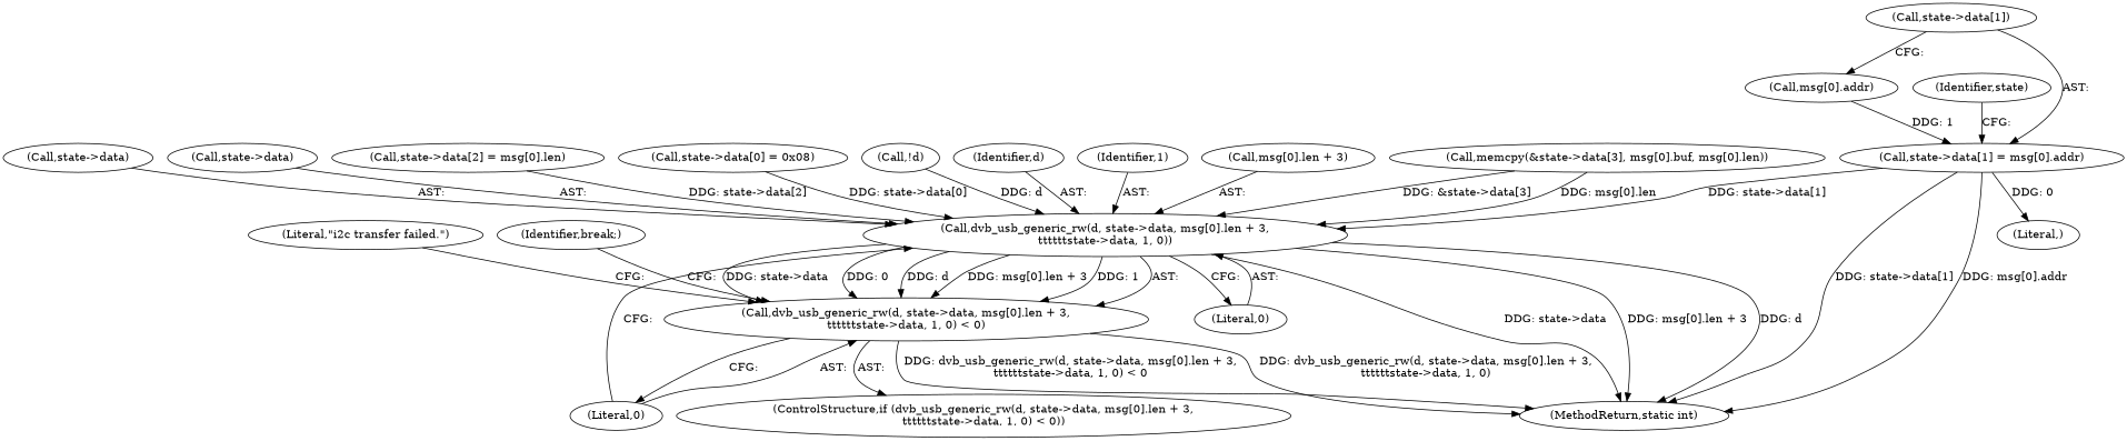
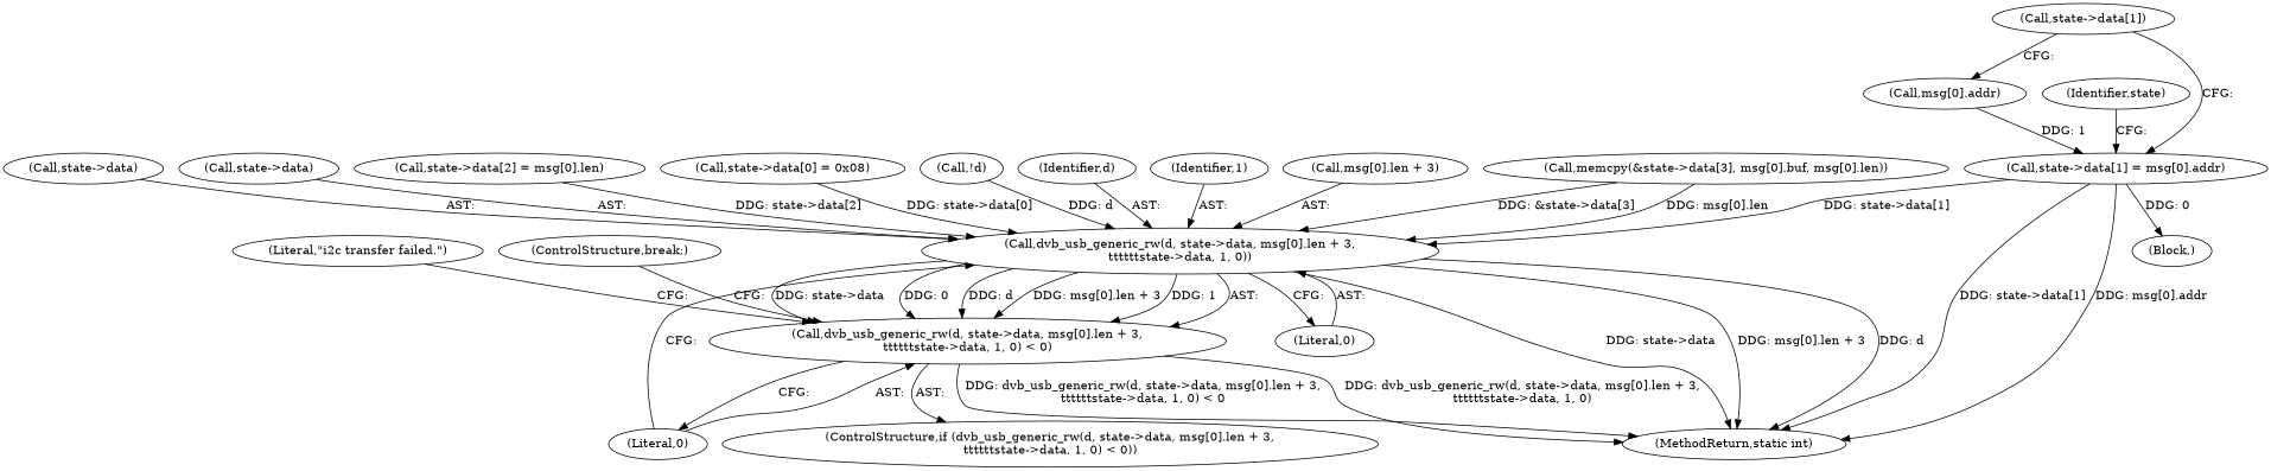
  digraph {
    n1 [label="(Call,state->data[1] = msg[0].addr)"]
    n2 [label="(Call,dvb_usb_generic_rw(d, state->data, msg[0].len + 3,\n\t\t\t\t\t\tstate->data, 1, 0))"]
    n3 [label="(MethodReturn,static int)"]
-   n4 [label="(Literal,)"]
+   n4 [label="(Block,)"]
    n5 [label="(Call,dvb_usb_generic_rw(d, state->data, msg[0].len + 3,\n\t\t\t\t\t\tstate->data, 1, 0) < 0)"]
    n6 [label="(Literal,0)"]
    n7 [label="(Call,msg[0].addr)"]
    n8 [label="(ControlStructure,if (dvb_usb_generic_rw(d, state->data, msg[0].len + 3,\n\t\t\t\t\t\tstate->data, 1, 0) < 0))"]
    n9 [label="(Literal,0)"]
    n10 [label="(Literal,\"i2c transfer failed.\")"]
-   n11 [label="(Identifier,break;)"]
+   n11 [label="(ControlStructure,break;)"]
    n12 [label="(Identifier,d)"]
    n13 [label="(Identifier,1)"]
    n14 [label="(Call,msg[0].len + 3)"]
    n15 [label="(Call,memcpy(&state->data[3], msg[0].buf, msg[0].len))"]
    n16 [label="(Call,state->data)"]
    n17 [label="(Identifier,state)"]
    n18 [label="(Call,state->data)"]
    n19 [label="(Call,state->data[2] = msg[0].len)"]
    n20 [label="(Call,state->data[0] = 0x08)"]
    n21 [label="(Call,state->data[1])"]
    n22 [label="(Call,!d)"]
    n1 -> n2 [label="DDG: state->data[1]"]
    n1 -> n3 [label="DDG: msg[0].addr"]
    n1 -> n3 [label="DDG: state->data[1]"]
    n1 -> n4 [label="DDG: 0"]
    n2 -> n3 [label="DDG: state->data"]
    n2 -> n3 [label="DDG: msg[0].len + 3"]
    n2 -> n3 [label="DDG: d"]
    n2 -> n5 [label="AST: "]
    n2 -> n5 [label="DDG: state->data"]
    n2 -> n5 [label="DDG: 0"]
    n2 -> n5 [label="DDG: d"]
    n2 -> n5 [label="DDG: msg[0].len + 3"]
    n2 -> n5 [label="DDG: 1"]
    n2 -> n6 [label="CFG: "]
    n5 -> n3 [label="DDG: dvb_usb_generic_rw(d, state->data, msg[0].len + 3,\n\t\t\t\t\t\tstate->data, 1, 0)"]
    n5 -> n3 [label="DDG: dvb_usb_generic_rw(d, state->data, msg[0].len + 3,\n\t\t\t\t\t\tstate->data, 1, 0) < 0"]
    n5 -> n8 [label="AST: "]
    n5 -> n9 [label="CFG: "]
    n6 -> n2 [label="AST: "]
    n7 -> n1 [label="DDG: 1"]
    n9 -> n2 [label="CFG: "]
    n9 -> n5 [label="AST: "]
    n10 -> n5 [label="CFG: "]
    n11 -> n5 [label="CFG: "]
    n12 -> n2 [label="AST: "]
    n13 -> n2 [label="AST: "]
    n14 -> n2 [label="AST: "]
    n15 -> n2 [label="DDG: &state->data[3]"]
    n15 -> n2 [label="DDG: msg[0].len"]
    n16 -> n2 [label="AST: "]
    n17 -> n1 [label="CFG: "]
    n18 -> n2 [label="AST: "]
    n19 -> n2 [label="DDG: state->data[2]"]
    n20 -> n2 [label="DDG: state->data[0]"]
-   n21 -> n1 [label="AST: "]
+   n21 -> n1 [label="CFG: "]
    n21 -> n7 [label="CFG: "]
    n22 -> n2 [label="DDG: d"]
  }
